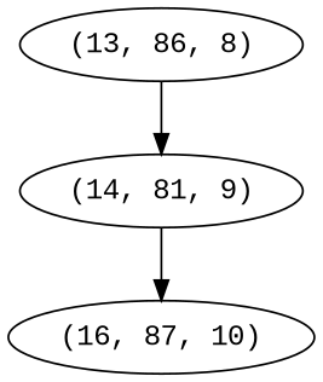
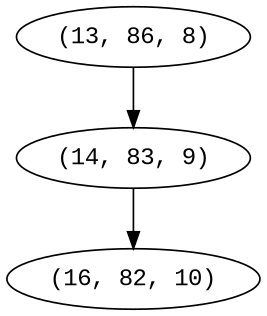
  digraph {
    fontname="Liberation Mono"
    node [fontname="Liberation Mono"]
    edge [fontname="Liberation Mono"]
    "(13, 86, 8)"
-   "(14, 83, 9)" [label="(14, 81, 9)"]
-   "(16, 82, 10)" [label="(16, 87, 10)"]
+   "(14, 83, 9)"
+   "(16, 82, 10)"
    "(13, 86, 8)" -> "(14, 83, 9)"
    "(14, 83, 9)" -> "(16, 82, 10)"
  }
